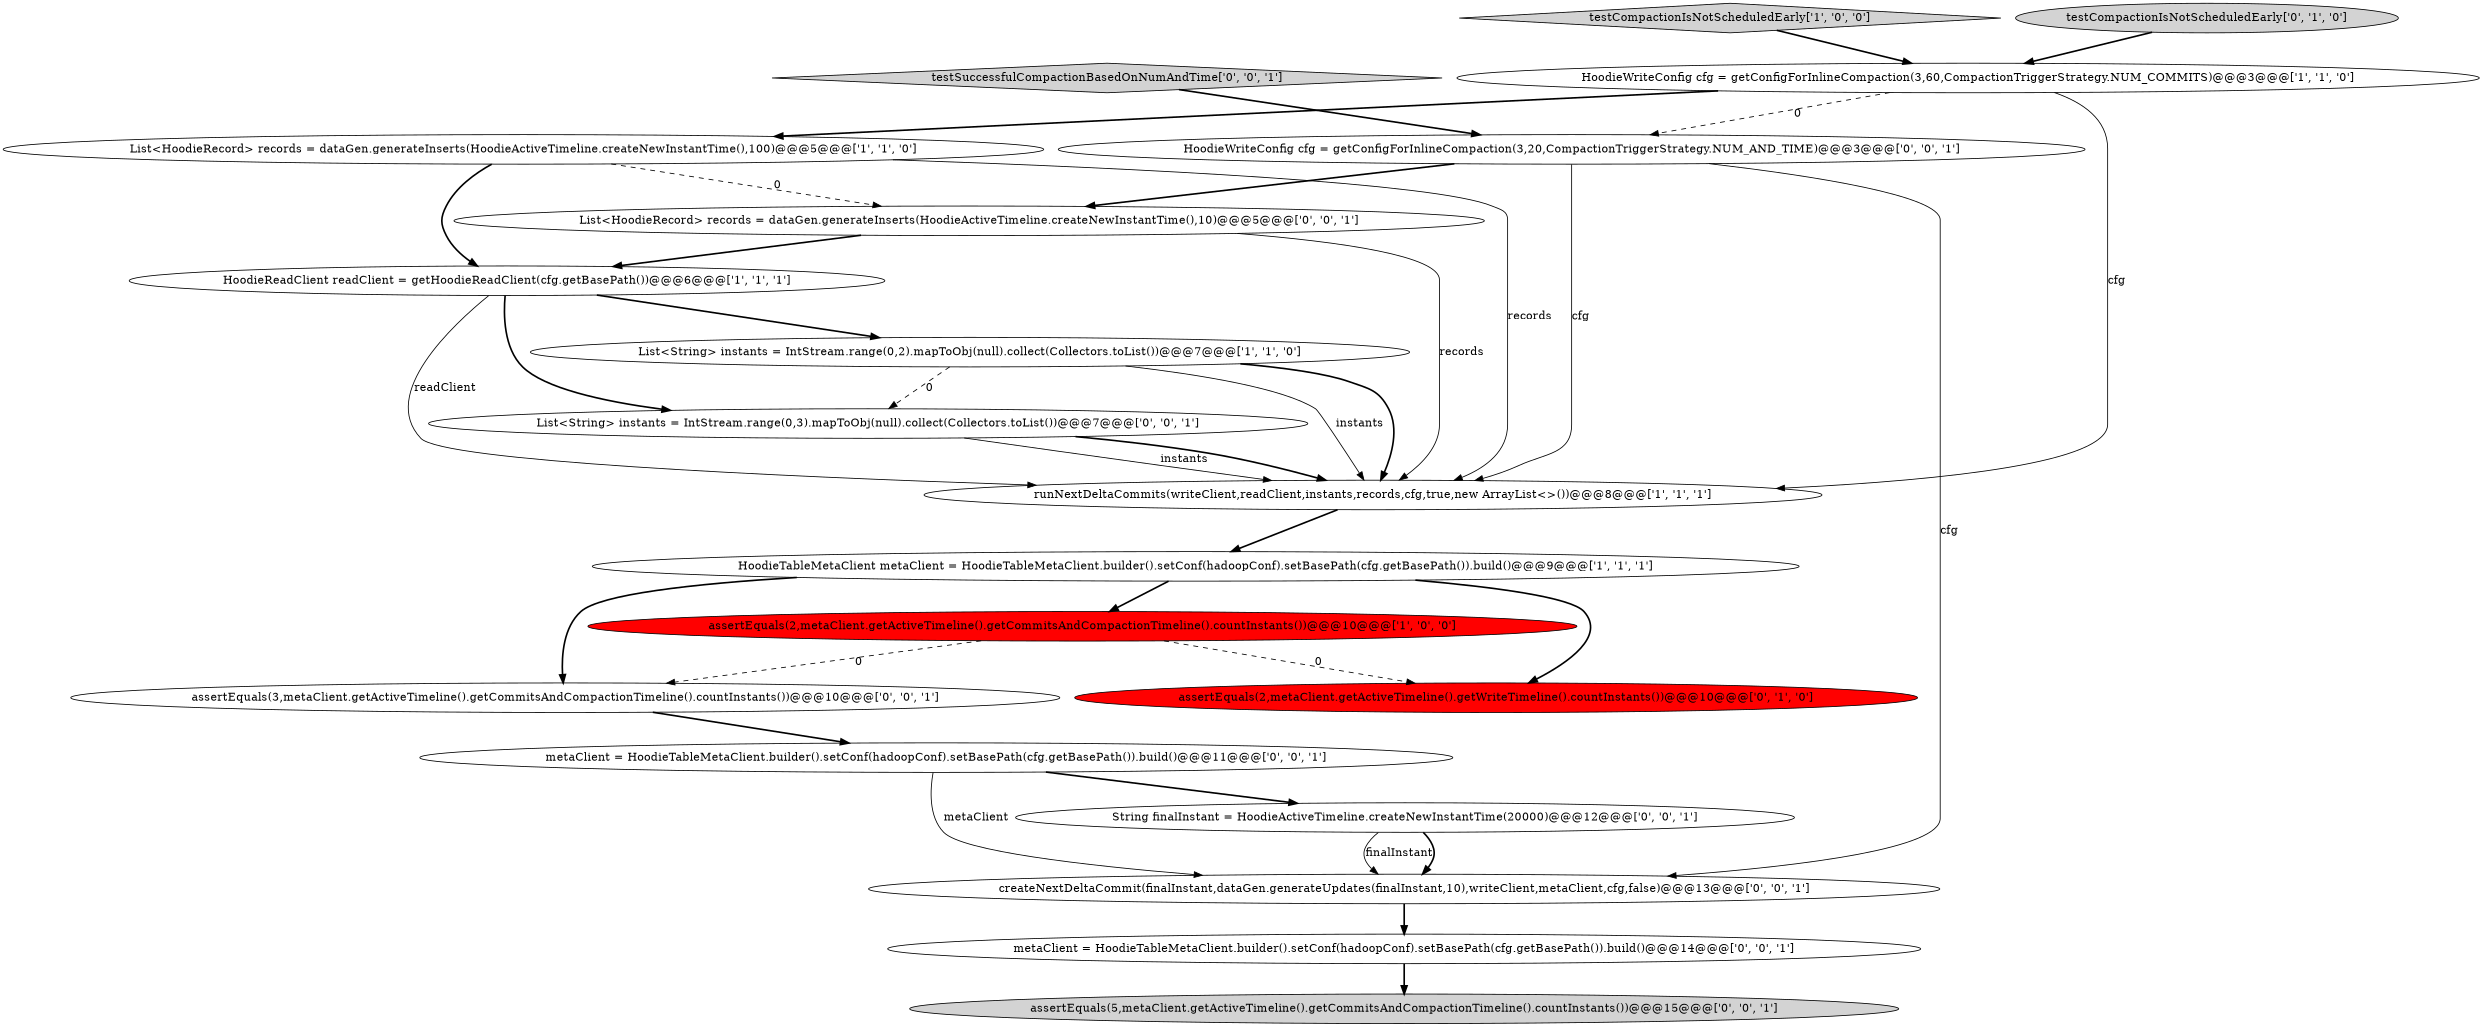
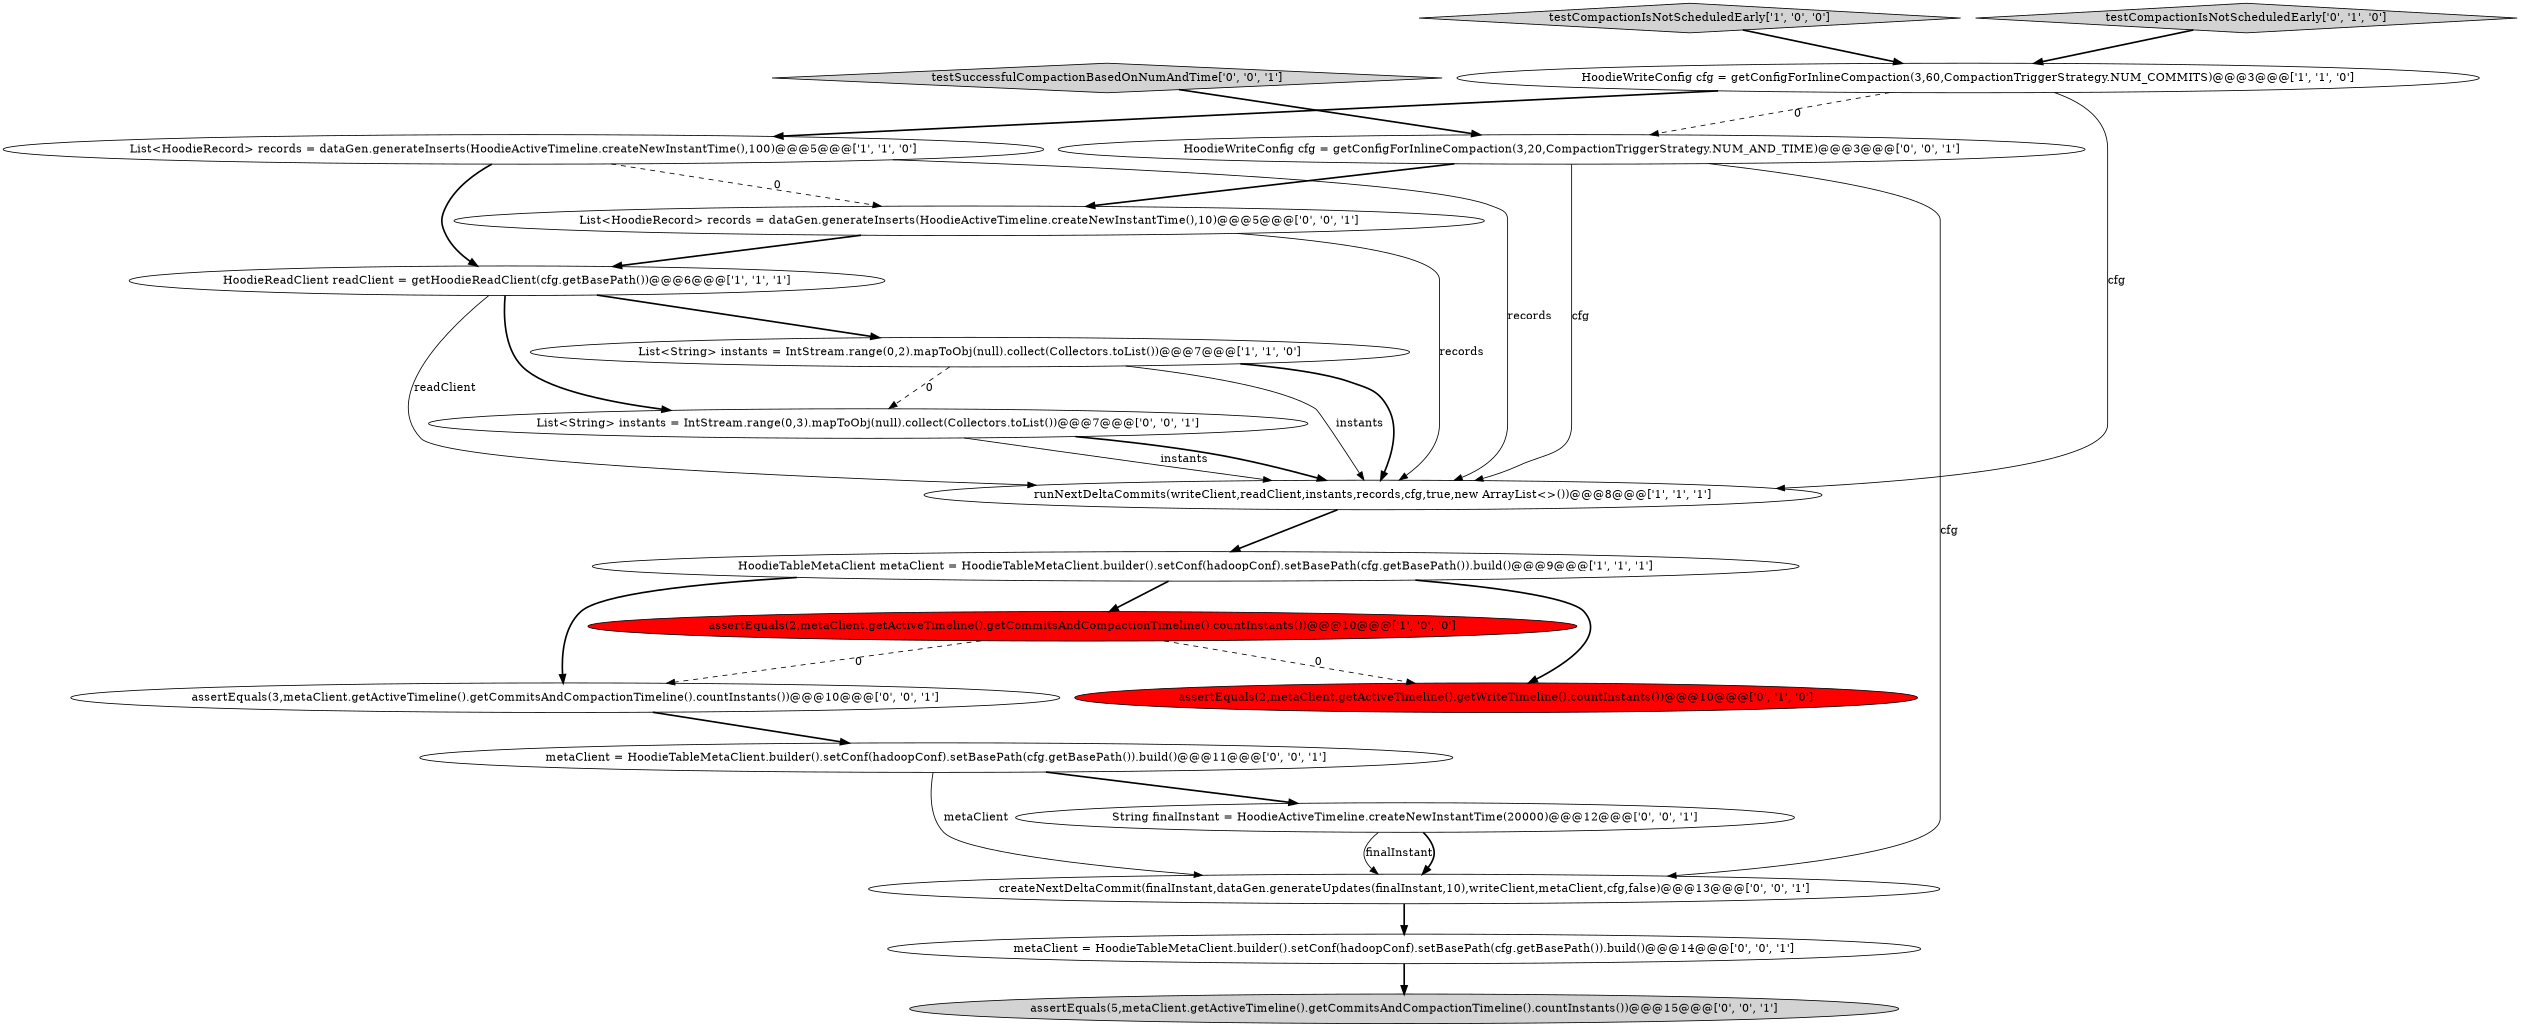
  digraph {
    node [fillcolor=white shape=ellipse style=filled]
    edge [style=bold]
    n1 [label="metaClient = HoodieTableMetaClient.builder().setConf(hadoopConf).setBasePath(cfg.getBasePath()).build()@@@11@@@['0', '0', '1']"]
    n2 [label="String finalInstant = HoodieActiveTimeline.createNewInstantTime(20000)@@@12@@@['0', '0', '1']"]
    n3 [label="createNextDeltaCommit(finalInstant,dataGen.generateUpdates(finalInstant,10),writeClient,metaClient,cfg,false)@@@13@@@['0', '0', '1']"]
    n4 [label="List<HoodieRecord> records = dataGen.generateInserts(HoodieActiveTimeline.createNewInstantTime(),10)@@@5@@@['0', '0', '1']"]
    n5 [label="HoodieReadClient readClient = getHoodieReadClient(cfg.getBasePath())@@@6@@@['1', '1', '1']"]
    n6 [label="runNextDeltaCommits(writeClient,readClient,instants,records,cfg,true,new ArrayList<>())@@@8@@@['1', '1', '1']"]
    n7 [label="HoodieWriteConfig cfg = getConfigForInlineCompaction(3,20,CompactionTriggerStrategy.NUM_AND_TIME)@@@3@@@['0', '0', '1']"]
    n8 [label="List<String> instants = IntStream.range(0,3).mapToObj(null).collect(Collectors.toList())@@@7@@@['0', '0', '1']"]
    n9 [label="HoodieWriteConfig cfg = getConfigForInlineCompaction(3,60,CompactionTriggerStrategy.NUM_COMMITS)@@@3@@@['1', '1', '0']"]
    n10 [label="List<HoodieRecord> records = dataGen.generateInserts(HoodieActiveTimeline.createNewInstantTime(),100)@@@5@@@['1', '1', '0']"]
    n11 [fillcolor=red label="assertEquals(2,metaClient.getActiveTimeline().getCommitsAndCompactionTimeline().countInstants())@@@10@@@['1', '0', '0']"]
    n12 [fillcolor=red label="assertEquals(2,metaClient.getActiveTimeline().getWriteTimeline().countInstants())@@@10@@@['0', '1', '0']"]
    n13 [label="assertEquals(3,metaClient.getActiveTimeline().getCommitsAndCompactionTimeline().countInstants())@@@10@@@['0', '0', '1']"]
    n14 [label="HoodieTableMetaClient metaClient = HoodieTableMetaClient.builder().setConf(hadoopConf).setBasePath(cfg.getBasePath()).build()@@@9@@@['1', '1', '1']"]
    n15 [fillcolor=lightgray label="testSuccessfulCompactionBasedOnNumAndTime['0', '0', '1']" shape=diamond]
    n16 [label="List<String> instants = IntStream.range(0,2).mapToObj(null).collect(Collectors.toList())@@@7@@@['1', '1', '0']"]
    n17 [label="metaClient = HoodieTableMetaClient.builder().setConf(hadoopConf).setBasePath(cfg.getBasePath()).build()@@@14@@@['0', '0', '1']"]
    n18 [fillcolor=lightgray label="assertEquals(5,metaClient.getActiveTimeline().getCommitsAndCompactionTimeline().countInstants())@@@15@@@['0', '0', '1']"]
    n19 [fillcolor=lightgray label="testCompactionIsNotScheduledEarly['1', '0', '0']" shape=diamond]
-   n20 [fillcolor=lightgray label="testCompactionIsNotScheduledEarly['0', '1', '0']"]
+   n20 [fillcolor=lightgray label="testCompactionIsNotScheduledEarly['0', '1', '0']" shape=diamond]
    n1 -> n2
    n1 -> n3 [label=metaClient style=solid]
    n2 -> n3 [label=finalInstant style=solid]
    n2 -> n3
    n3 -> n17
    n4 -> n5
    n4 -> n6 [label=records style=solid]
    n5 -> n6 [label=readClient style=solid]
    n5 -> n8
    n5 -> n16
    n6 -> n14
    n7 -> n3 [label=cfg style=solid]
    n7 -> n4
    n7 -> n6 [label=cfg style=solid]
    n8 -> n6 [label=instants style=solid]
    n8 -> n6
    n9 -> n6 [label=cfg style=solid]
    n9 -> n7 [label=0 style=dashed]
    n9 -> n10
    n10 -> n4 [label=0 style=dashed]
    n10 -> n5
    n10 -> n6 [label=records style=solid]
    n11 -> n12 [label=0 style=dashed]
    n11 -> n13 [label=0 style=dashed]
    n13 -> n1
    n14 -> n11
    n14 -> n12
    n14 -> n13
    n15 -> n7
    n16 -> n6
    n16 -> n6 [label=instants style=solid]
    n16 -> n8 [label=0 style=dashed]
    n17 -> n18
    n19 -> n9
    n20 -> n9
  }
